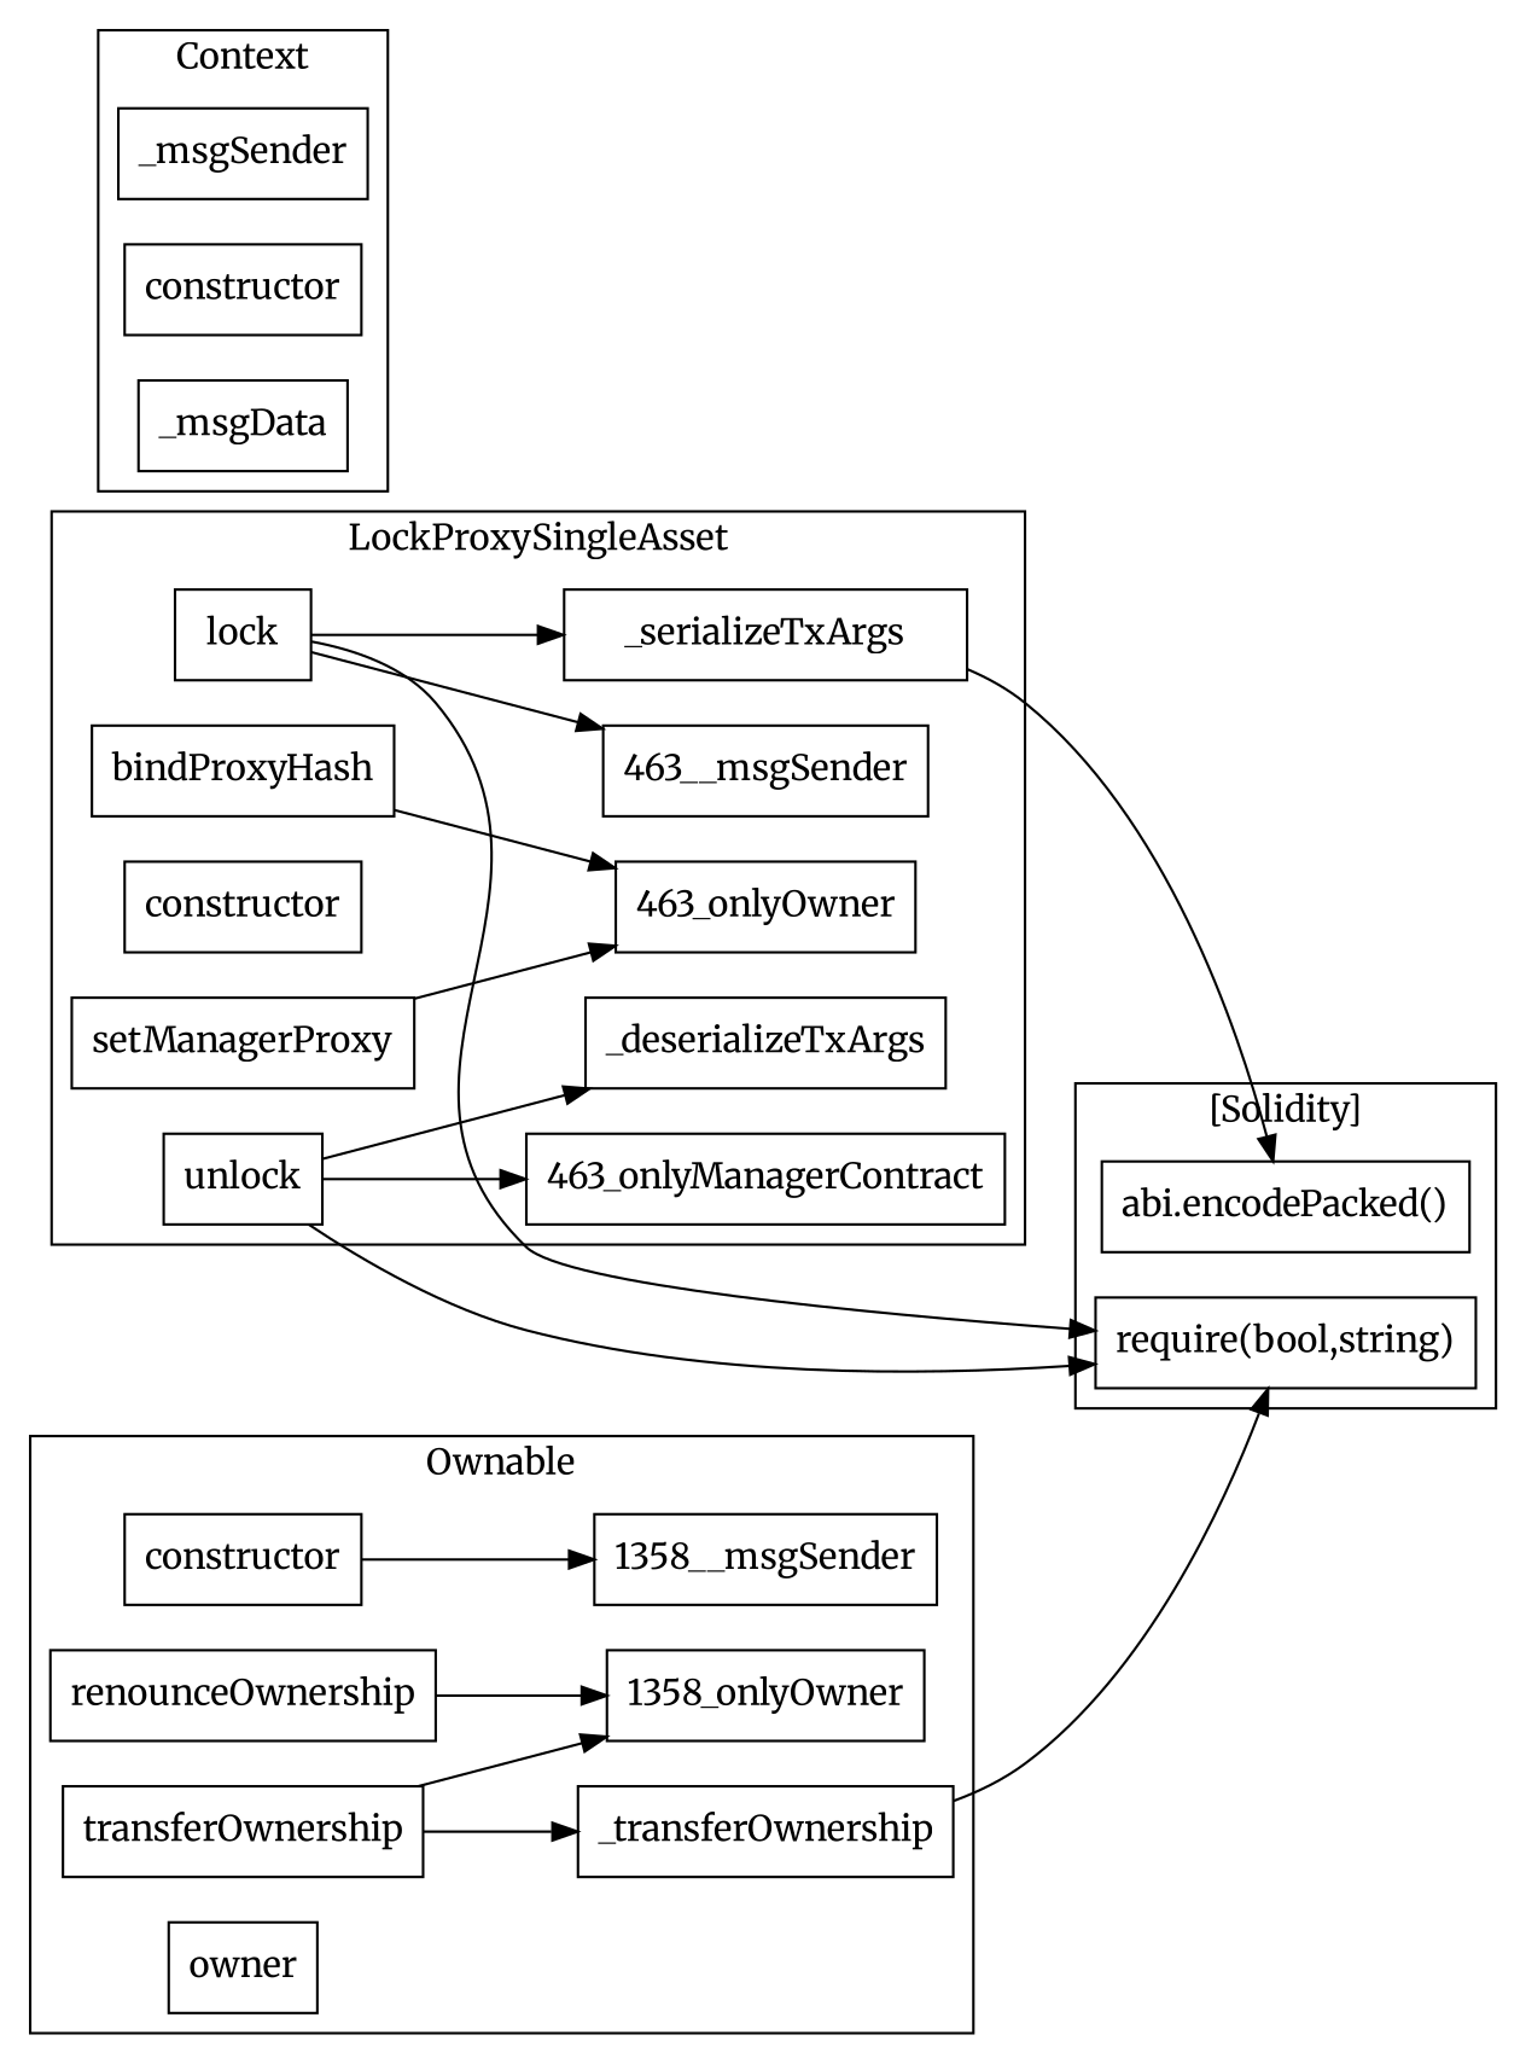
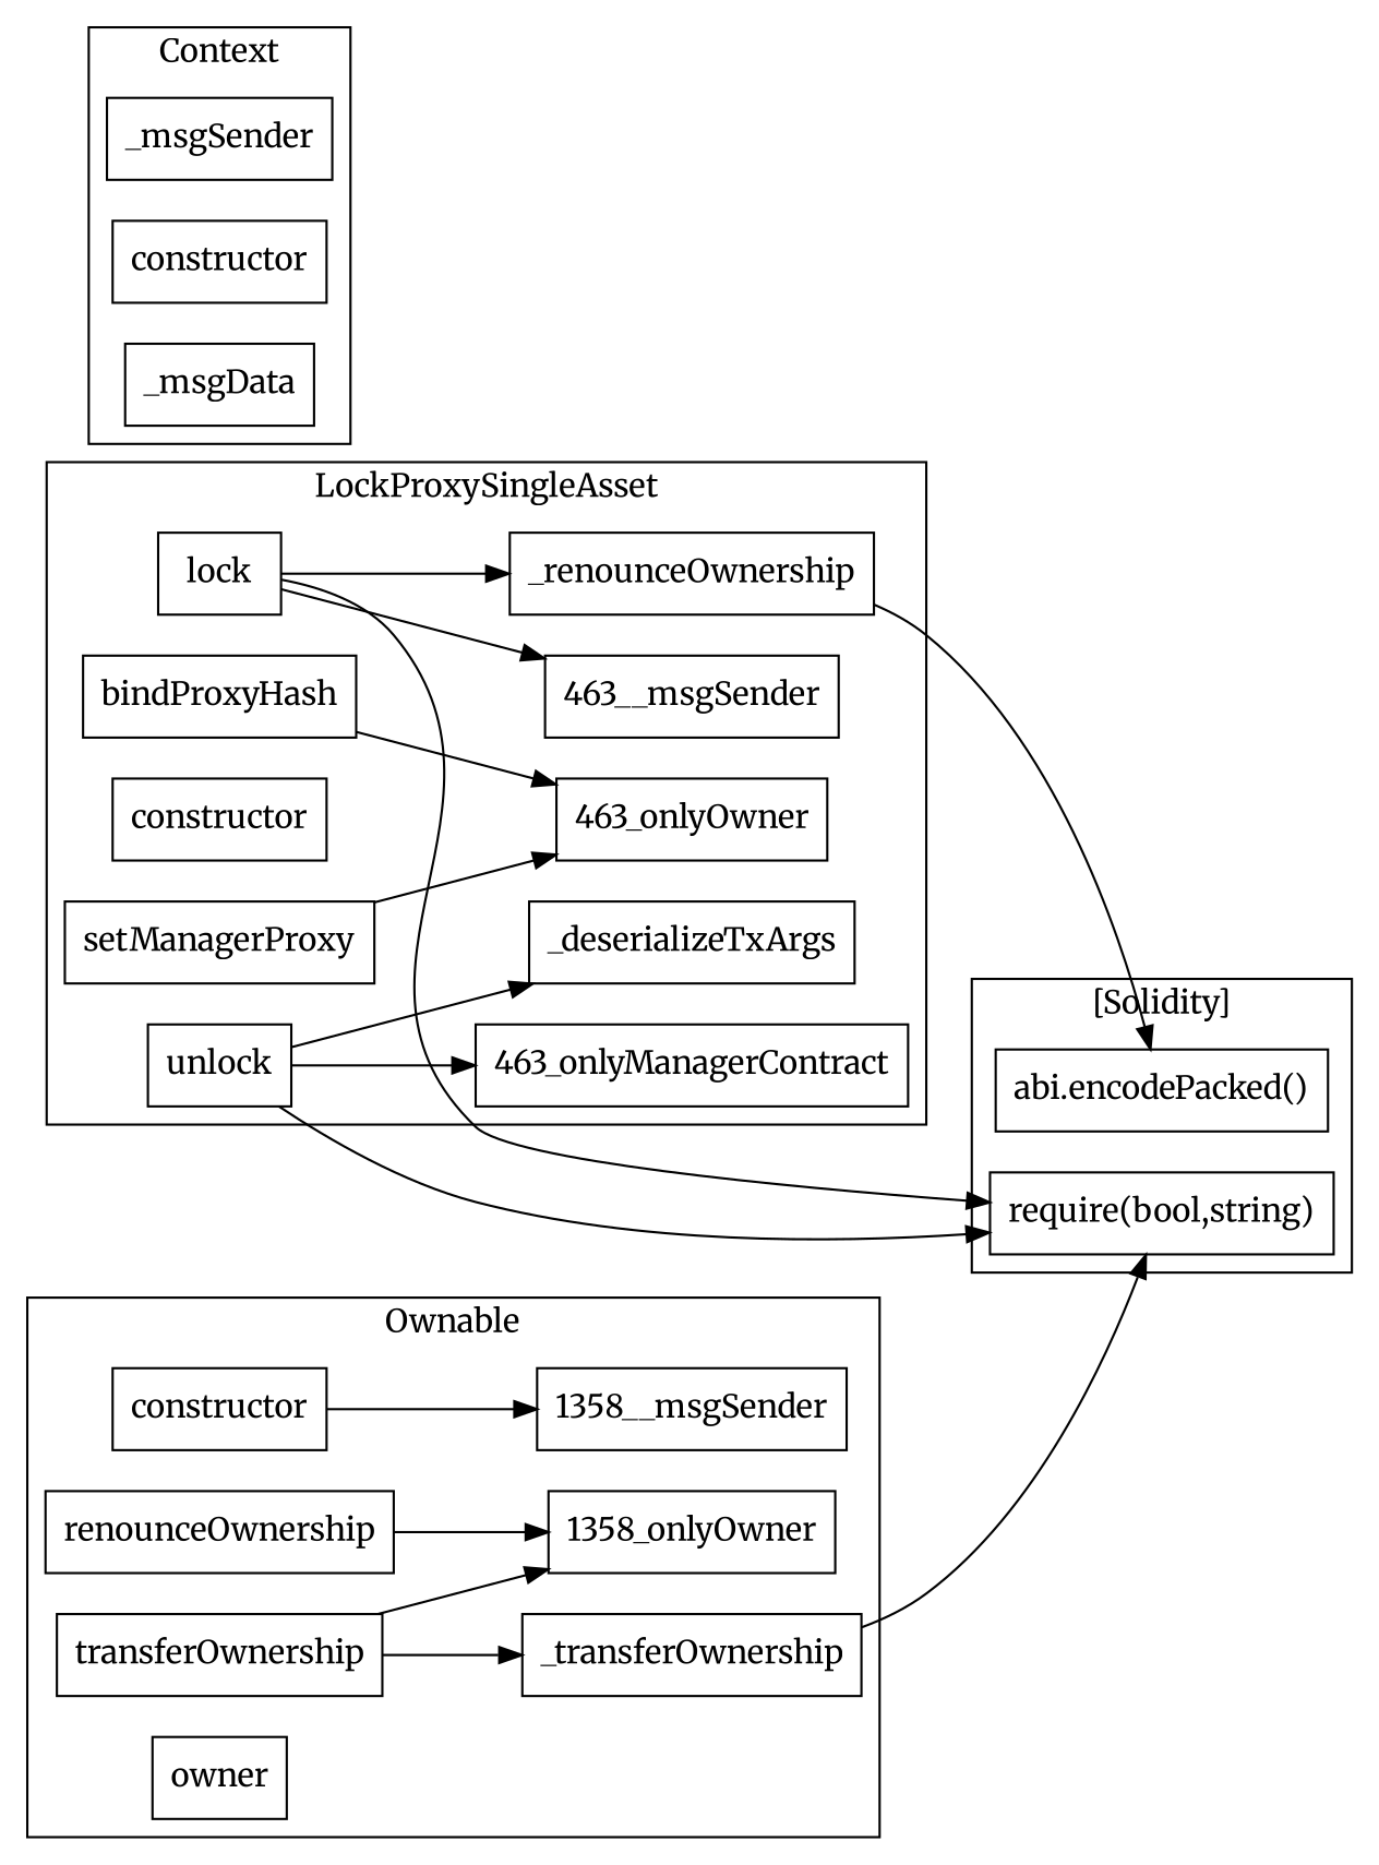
  strict digraph {
    fontname=Merriweather
    rankdir=LR
    node [fontname=Merriweather shape=box]
    edge [fontname=Merriweather]
    n1 [label=bindProxyHash]
    "463_onlyOwner"
    n3 [label=lock]
-   n4 [label=_serializeTxArgs]
+   n4 [label=_renounceOwnership]
    "463__msgSender"
    n6 [label=constructor]
    n7 [label=_deserializeTxArgs]
    n8 [label=setManagerProxy]
    n9 [label=unlock]
    "463_onlyManagerContract"
    n11 [label=constructor]
    "1358__msgSender"
    n13 [label=renounceOwnership]
    "1358_onlyOwner"
    n15 [label=transferOwnership]
    n16 [label=_transferOwnership]
    n17 [label=owner]
    n18 [label=_msgSender]
    n19 [label=constructor]
    n20 [label=_msgData]
    "require(bool,string)"
    "abi.encodePacked()"
    subgraph cluster_1 {
      label=LockProxySingleAsset
      n1
      "463_onlyOwner"
      n3
      n4
      "463__msgSender"
      n6
      n7
      n8
      n9
      "463_onlyManagerContract"
    }
    subgraph cluster_2 {
      label=Ownable
      n11
      "1358__msgSender"
      n13
      "1358_onlyOwner"
      n15
      n16
      n17
    }
    subgraph cluster_3 {
      label=Context
      n18
      n19
      n20
    }
    subgraph cluster_4 {
      label="[Solidity]"
      "require(bool,string)"
      "abi.encodePacked()"
    }
    n1 -> "463_onlyOwner"
    n3 -> n4
    n3 -> "463__msgSender"
    n3 -> "require(bool,string)"
    n4 -> "abi.encodePacked()"
    n8 -> "463_onlyOwner"
    n9 -> n7
    n9 -> "463_onlyManagerContract"
    n9 -> "require(bool,string)"
    n11 -> "1358__msgSender"
    n13 -> "1358_onlyOwner"
    n15 -> "1358_onlyOwner"
    n15 -> n16
    n16 -> "require(bool,string)"
  }
